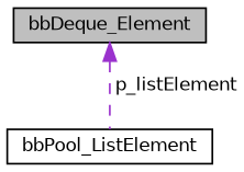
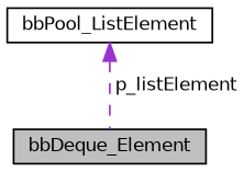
  digraph {
    node [color=black fontname=Helvetica fontsize=10 shape=record style=filled]
    n1 [fillcolor=grey75 fontcolor=black height=0.2 label=bbDeque_Element width=0.4]
    n2 [fillcolor=white height=0.2 label=bbPool_ListElement width=0.4]
-   n1 -> n2 [color=darkorchid3 dir=back fontname=Helvetica fontsize=10 label=" p_listElement" labelfontname=Helvetica labelfontsize=10 style=dashed]
+   n2 -> n1 [color=darkorchid3 dir=back fontname=Helvetica fontsize=10 label=" p_listElement" labelfontname=Helvetica labelfontsize=10 style=dashed]
  }
